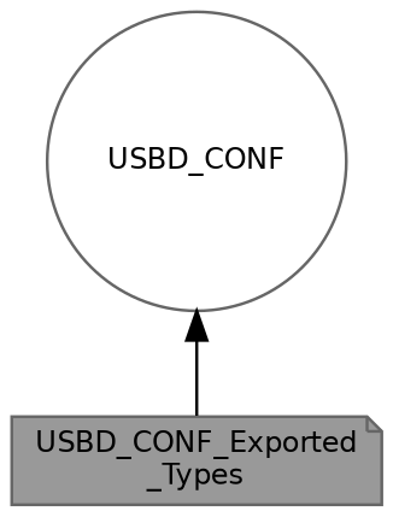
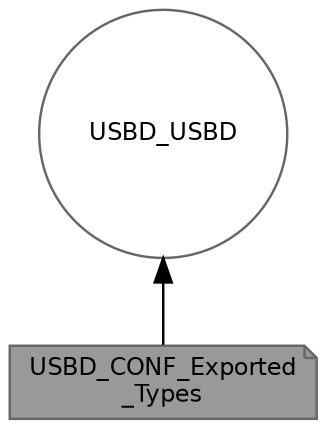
  digraph {
    rankdir=TB
    node [fontname=Helvetica fontsize=10 style=filled]
-   n1 [color=grey40 fillcolor=white height=0.2 label=USBD_CONF shape=circle width=0.4]
+   n1 [color=grey40 fillcolor=white height=0.2 label=USBD_USBD shape=circle width=0.4]
    n2 [color=gray40 fillcolor=grey60 fontcolor=black height=0.2 label="USBD_CONF_Exported\l_Types" shape=note width=0.4]
    n1 -> n2 [dir=back fontname=Helvetica fontsize=10 labelfontname=Helvetica labelfontsize=10 shape=plaintext style=solid]
  }
